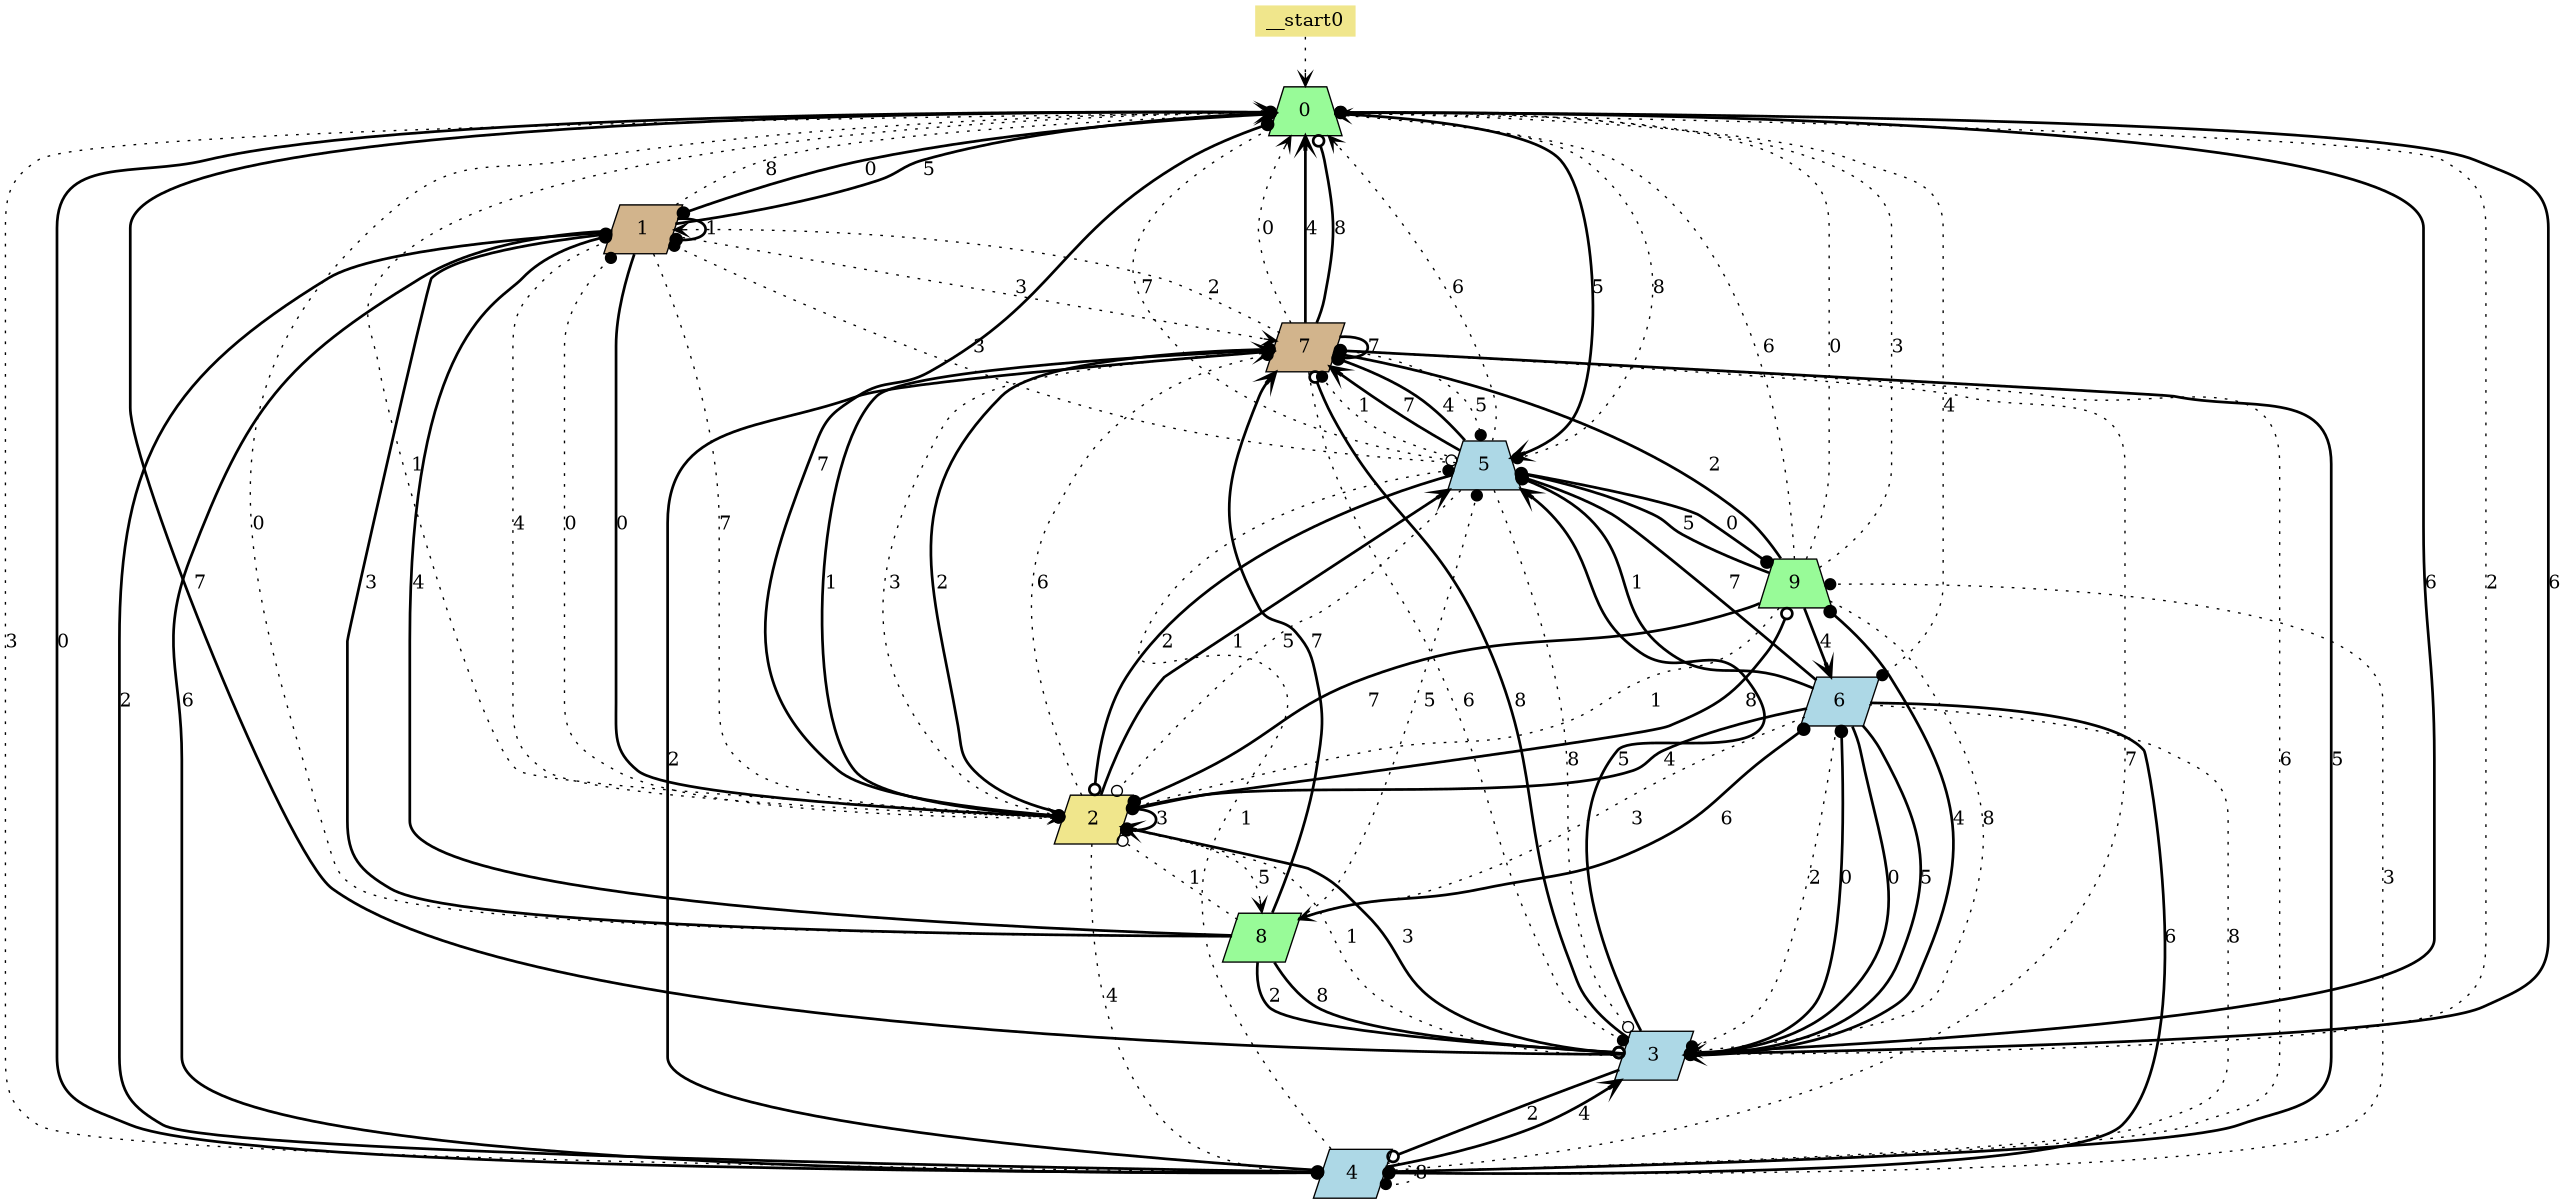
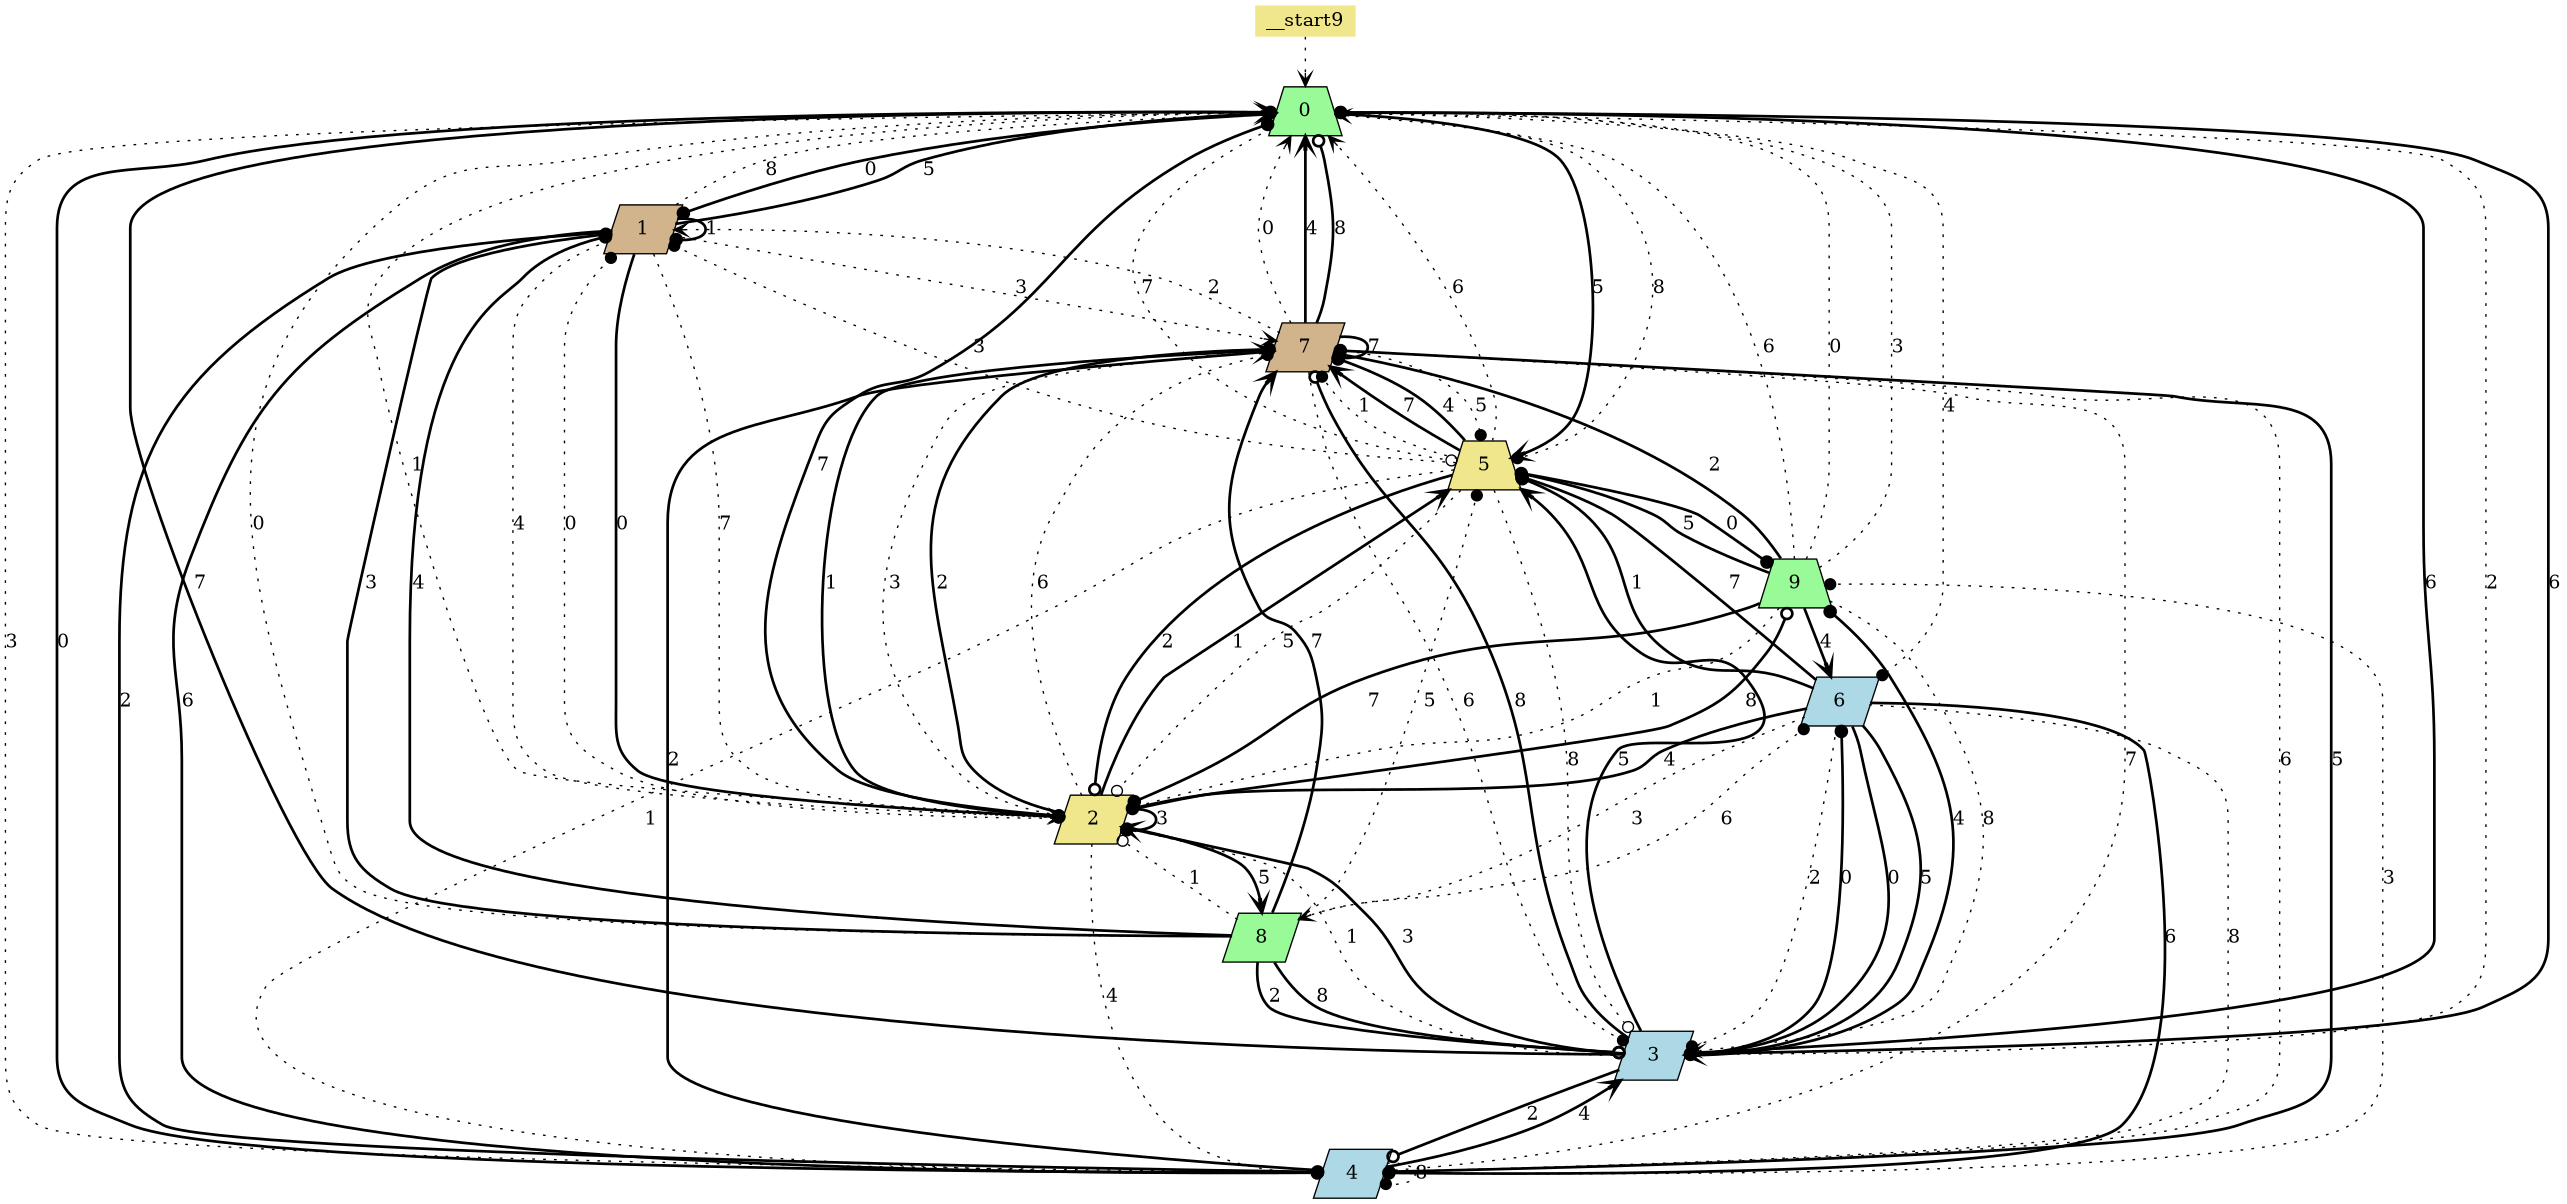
  digraph {
    node [fillcolor=palegreen shape=parallelogram style=filled]
    edge [arrowhead=dot style=bold]
    n1 [label=0 shape=trapezium]
    n2 [fillcolor=tan label=1]
    n3 [fillcolor=khaki label=2]
    n4 [fillcolor=lightblue label=3]
    n5 [fillcolor=lightblue label=4]
-   n6 [fillcolor=lightblue label=5 shape=trapezium]
+   n6 [fillcolor=khaki label=5 shape=trapezium]
    n7 [fillcolor=lightblue label=6]
    n8 [fillcolor=tan label=7]
    n9 [label=8]
    n10 [label=9 shape=trapezium]
-   __start0 [fillcolor=khaki height=0 shape=none width=0]
+   __start0 [fillcolor=khaki height=0 shape=none width=0 label=__start9]
    n1 -> n2 [label=0]
    n1 -> n3 [arrowhead=vee label=1 style=dotted]
    n1 -> n4 [arrowhead=odot label=2 style=dotted]
    n1 -> n4 [label=6]
    n1 -> n5 [arrowhead=odot label=3 style=dotted]
    n1 -> n6 [arrowhead=odot label=7 style=dotted]
    n1 -> n6 [arrowhead=vee label=5]
    n1 -> n6 [label=8 style=dotted]
    n1 -> n7 [label=4 style=dotted]
    n2 -> n1 [arrowhead=vee label=5]
    n2 -> n1 [arrowhead=odot label=8 style=dotted]
    n2 -> n2 [label=1]
    n2 -> n3 [arrowhead=odot label=0]
    n2 -> n3 [label=7 style=dotted]
    n2 -> n3 [arrowhead=vee label=4 style=dotted]
    n2 -> n5 [label=2]
    n2 -> n5 [label=6]
    n2 -> n8 [arrowhead=vee label=3 style=dotted]
    n3 -> n1 [label=7]
    n3 -> n2 [label=0 style=dotted]
    n3 -> n3 [arrowhead=odot label=3]
    n3 -> n5 [arrowhead=odot label=4 style=dotted]
    n3 -> n6 [arrowhead=vee label=1]
    n3 -> n8 [label=2]
    n3 -> n8 [label=6 style=dotted]
-   n3 -> n9 [arrowhead=vee label=5 style=dotted]
+   n3 -> n9 [arrowhead=vee label=5]
    n3 -> n10 [arrowhead=odot label=8]
    n4 -> n1 [arrowhead=vee label=7]
    n4 -> n1 [label=6]
    n4 -> n3 [label=1 style=dotted]
    n4 -> n3 [arrowhead=vee label=3]
    n4 -> n5 [arrowhead=odot label=2]
    n4 -> n6 [arrowhead=vee label=5]
    n4 -> n7 [label=0]
    n4 -> n8 [arrowhead=odot label=8]
    n4 -> n10 [label=4]
    n5 -> n1 [arrowhead=odot label=0]
    n5 -> n4 [arrowhead=vee label=4]
    n5 -> n5 [label=8 style=dotted]
-   n5 -> n6 [label=1 style=dotted]
+   n6 -> n5 [label=1 style=dotted]
    n5 -> n8 [arrowhead=vee label=2]
    n5 -> n8 [arrowhead=odot label=7 style=dotted]
    n5 -> n8 [label=6 style=dotted]
    n5 -> n8 [arrowhead=odot label=5]
    n5 -> n10 [label=3 style=dotted]
    n6 -> n1 [arrowhead=vee label=6 style=dotted]
    n6 -> n2 [label=3 style=dotted]
    n6 -> n3 [arrowhead=odot label=2]
    n6 -> n3 [arrowhead=odot label=5 style=dotted]
    n6 -> n4 [arrowhead=odot label=8 style=dotted]
    n6 -> n8 [label=1 style=dotted]
    n6 -> n8 [arrowhead=vee label=7]
    n6 -> n8 [label=4]
    n6 -> n10 [label=0]
    n7 -> n3 [label=4]
    n7 -> n4 [arrowhead=odot label=0]
    n7 -> n4 [label=2 style=dotted]
    n7 -> n4 [arrowhead=vee label=5]
    n7 -> n5 [label=6]
    n7 -> n5 [arrowhead=odot label=8 style=dotted]
    n7 -> n6 [label=1]
    n7 -> n6 [label=7]
    n7 -> n9 [arrowhead=vee label=3 style=dotted]
    n8 -> n1 [arrowhead=vee label=0 style=dotted]
    n8 -> n1 [arrowhead=vee label=4]
    n8 -> n1 [arrowhead=odot label=8]
    n8 -> n2 [arrowhead=vee label=2 style=dotted]
    n8 -> n3 [arrowhead=odot label=1]
    n8 -> n3 [arrowhead=odot label=3 style=dotted]
    n8 -> n4 [label=6 style=dotted]
    n8 -> n6 [label=5 style=dotted]
    n8 -> n8 [label=7]
    n9 -> n1 [label=0 style=dotted]
    n9 -> n2 [label=3]
    n9 -> n2 [label=4]
    n9 -> n3 [arrowhead=odot label=1 style=dotted]
    n9 -> n4 [arrowhead=odot label=2]
    n9 -> n4 [arrowhead=odot label=8]
    n9 -> n6 [label=5 style=dotted]
-   n9 -> n7 [label=6]
+   n9 -> n7 [label=6 style=dotted]
    n9 -> n8 [arrowhead=vee label=7]
    n10 -> n1 [arrowhead=odot label=0 style=dotted]
    n10 -> n1 [label=3 style=dotted]
    n10 -> n1 [arrowhead=vee label=6 style=dotted]
    n10 -> n3 [arrowhead=odot label=1 style=dotted]
    n10 -> n3 [label=7]
    n10 -> n4 [arrowhead=vee label=8 style=dotted]
    n10 -> n6 [label=5]
    n10 -> n7 [arrowhead=vee label=4]
    n10 -> n8 [arrowhead=odot label=2]
    __start0 -> n1 [arrowhead=vee style=dotted]
  }
